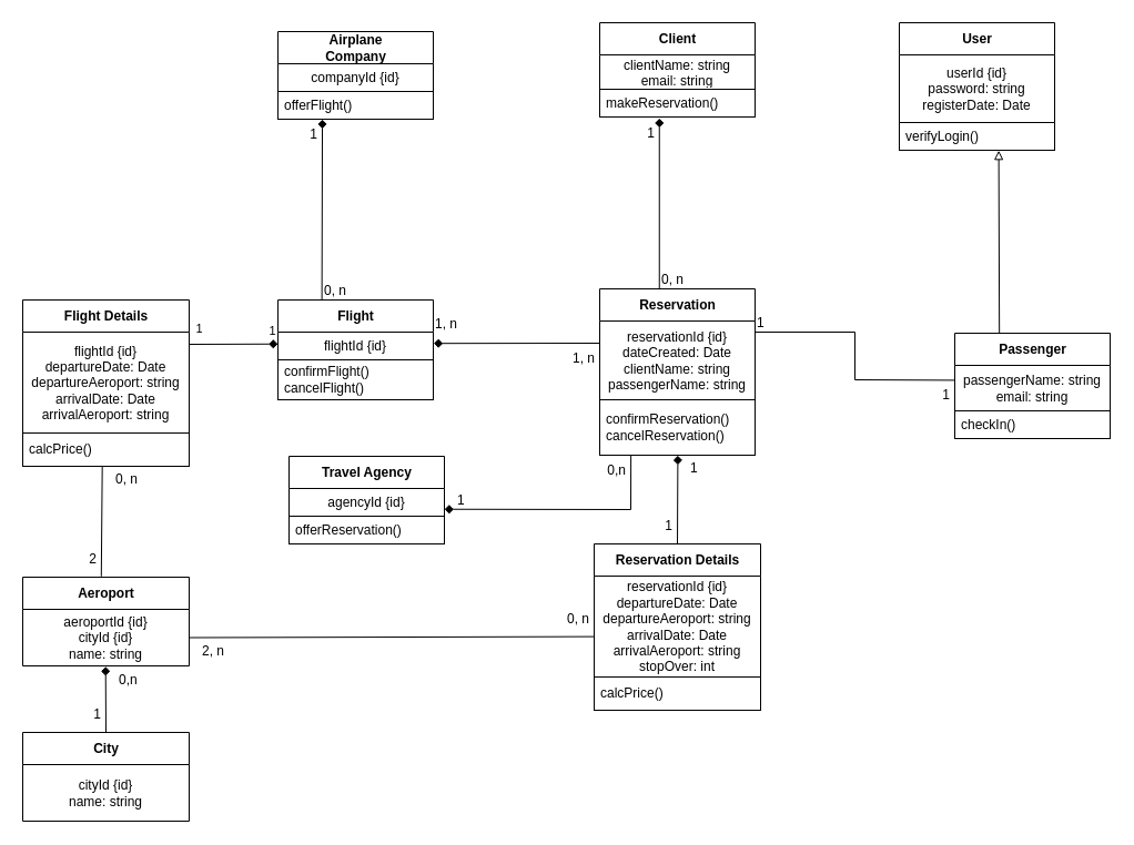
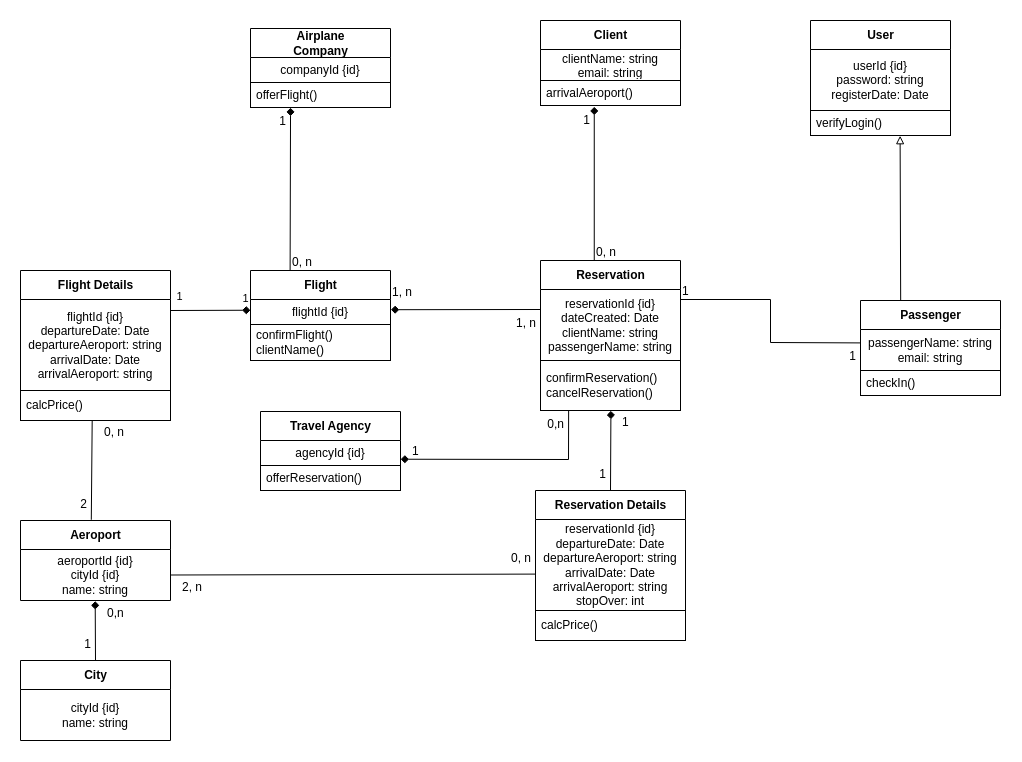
  <mxCell id="0" />
  <mxCell id="1" parent="0" />
  <mxCell id="2" value="Client" style="swimlane;fontStyle=1;align=center;verticalAlign=middle;childLayout=stackLayout;horizontal=1;startSize=29;horizontalStack=0;resizeParent=1;resizeParentMax=0;resizeLast=0;collapsible=0;marginBottom=0;html=1;" parent="1" vertex="1"><mxGeometry x="540" y="20" width="140" height="85" as="geometry" /></mxCell>
  <mxCell id="3" value="clientName: string&lt;br&gt;email: string" style="text;html=1;strokeColor=none;fillColor=none;align=center;verticalAlign=middle;spacingLeft=4;spacingRight=4;overflow=hidden;rotatable=0;points=[[0,0.5],[1,0.5]];portConstraint=eastwest;" parent="2" vertex="1"><mxGeometry y="29" width="140" height="31" as="geometry" /></mxCell>
- <mxCell id="4" value="makeReservation()" style="text;html=1;strokeColor=default;fillColor=none;align=left;verticalAlign=middle;spacingLeft=4;spacingRight=4;overflow=hidden;rotatable=0;points=[[0,0.5],[1,0.5]];portConstraint=eastwest;" parent="2" vertex="1"><mxGeometry y="60" width="140" height="25" as="geometry" /></mxCell>
+ <mxCell id="4" value="arrivalAeroport()" style="text;html=1;strokeColor=default;fillColor=none;align=left;verticalAlign=middle;spacingLeft=4;spacingRight=4;overflow=hidden;rotatable=0;points=[[0,0.5],[1,0.5]];portConstraint=eastwest;" parent="2" vertex="1"><mxGeometry y="60" width="140" height="25" as="geometry" /></mxCell>
  <mxCell id="5" value="Flight" style="swimlane;fontStyle=1;align=center;verticalAlign=middle;childLayout=stackLayout;horizontal=1;startSize=29;horizontalStack=0;resizeParent=1;resizeParentMax=0;resizeLast=0;collapsible=0;marginBottom=0;html=1;" parent="1" vertex="1"><mxGeometry x="250" y="270" width="140" height="90" as="geometry" /></mxCell>
  <mxCell id="6" value="flightId {id}" style="text;html=1;strokeColor=none;fillColor=none;align=center;verticalAlign=middle;spacingLeft=4;spacingRight=4;overflow=hidden;rotatable=0;points=[[0,0.5],[1,0.5]];portConstraint=eastwest;" parent="5" vertex="1"><mxGeometry y="29" width="140" height="25" as="geometry" /></mxCell>
- <mxCell id="7" value="confirmFlight()&lt;br&gt;cancelFlight()" style="text;html=1;strokeColor=default;fillColor=none;align=left;verticalAlign=middle;spacingLeft=4;spacingRight=4;overflow=hidden;rotatable=0;points=[[0,0.5],[1,0.5]];portConstraint=eastwest;" parent="5" vertex="1"><mxGeometry y="54" width="140" height="36" as="geometry" /></mxCell>
+ <mxCell id="7" value="confirmFlight()&lt;br&gt;clientName()" style="text;html=1;strokeColor=default;fillColor=none;align=left;verticalAlign=middle;spacingLeft=4;spacingRight=4;overflow=hidden;rotatable=0;points=[[0,0.5],[1,0.5]];portConstraint=eastwest;" parent="5" vertex="1"><mxGeometry y="54" width="140" height="36" as="geometry" /></mxCell>
  <mxCell id="8" value="Airplane&lt;br&gt;Company" style="swimlane;fontStyle=1;align=center;verticalAlign=middle;childLayout=stackLayout;horizontal=1;startSize=29;horizontalStack=0;resizeParent=1;resizeParentMax=0;resizeLast=0;collapsible=0;marginBottom=0;html=1;" parent="1" vertex="1"><mxGeometry x="250" y="28" width="140" height="79" as="geometry" /></mxCell>
  <mxCell id="9" value="companyId {id}" style="text;html=1;strokeColor=none;fillColor=none;align=center;verticalAlign=middle;spacingLeft=4;spacingRight=4;overflow=hidden;rotatable=0;points=[[0,0.5],[1,0.5]];portConstraint=eastwest;" parent="8" vertex="1"><mxGeometry y="29" width="140" height="25" as="geometry" /></mxCell>
  <mxCell id="10" value="offerFlight()" style="text;html=1;strokeColor=default;fillColor=none;align=left;verticalAlign=middle;spacingLeft=4;spacingRight=4;overflow=hidden;rotatable=0;points=[[0,0.5],[1,0.5]];portConstraint=eastwest;" parent="8" vertex="1"><mxGeometry y="54" width="140" height="25" as="geometry" /></mxCell>
  <mxCell id="11" value="Reservation" style="swimlane;fontStyle=1;align=center;verticalAlign=middle;childLayout=stackLayout;horizontal=1;startSize=29;horizontalStack=0;resizeParent=1;resizeParentMax=0;resizeLast=0;collapsible=0;marginBottom=0;html=1;" parent="1" vertex="1"><mxGeometry x="540" y="260" width="140" height="150" as="geometry" /></mxCell>
  <mxCell id="12" value="reservationId {id}&lt;br&gt;dateCreated: Date&lt;br&gt;clientName: string&lt;br&gt;passengerName: string" style="text;html=1;strokeColor=none;fillColor=none;align=center;verticalAlign=middle;spacingLeft=4;spacingRight=4;overflow=hidden;rotatable=0;points=[[0,0.5],[1,0.5]];portConstraint=eastwest;" parent="11" vertex="1"><mxGeometry y="29" width="140" height="71" as="geometry" /></mxCell>
  <mxCell id="13" value="confirmReservation()&lt;br&gt;cancelReservation()" style="text;html=1;strokeColor=default;fillColor=none;align=left;verticalAlign=middle;spacingLeft=4;spacingRight=4;overflow=hidden;rotatable=0;points=[[0,0.5],[1,0.5]];portConstraint=eastwest;" parent="11" vertex="1"><mxGeometry y="100" width="140" height="50" as="geometry" /></mxCell>
  <mxCell id="14" value="" style="endArrow=diamond;html=1;rounded=0;align=center;verticalAlign=top;endFill=1;labelBackgroundColor=none;entryX=0.384;entryY=1.051;entryDx=0;entryDy=0;entryPerimeter=0;exitX=0.384;exitY=0;exitDx=0;exitDy=0;exitPerimeter=0;" parent="1" source="11" target="4" edge="1"><mxGeometry x="0.127" y="-26" relative="1" as="geometry"><mxPoint x="540" y="220" as="sourcePoint" /><mxPoint x="740" y="220" as="targetPoint" /><mxPoint as="offset" /></mxGeometry></mxCell>
  <mxCell id="15" value="0, n" style="resizable=0;html=1;align=left;verticalAlign=bottom;labelBackgroundColor=none;" parent="14" connectable="0" vertex="1"><mxGeometry x="-1" relative="1" as="geometry" /></mxCell>
  <mxCell id="16" value="1" style="resizable=0;html=1;align=right;verticalAlign=top;labelBackgroundColor=none;" parent="14" connectable="0" vertex="1"><mxGeometry x="1" relative="1" as="geometry"><mxPoint x="-4" as="offset" /></mxGeometry></mxCell>
  <mxCell id="17" value="Passenger" style="swimlane;fontStyle=1;align=center;verticalAlign=middle;childLayout=stackLayout;horizontal=1;startSize=29;horizontalStack=0;resizeParent=1;resizeParentMax=0;resizeLast=0;collapsible=0;marginBottom=0;html=1;" parent="1" vertex="1"><mxGeometry x="860" y="300" width="140" height="95" as="geometry" /></mxCell>
  <mxCell id="18" value="passengerName: string&lt;br&gt;email: string" style="text;html=1;strokeColor=none;fillColor=none;align=center;verticalAlign=middle;spacingLeft=4;spacingRight=4;overflow=hidden;rotatable=0;points=[[0,0.5],[1,0.5]];portConstraint=eastwest;" parent="17" vertex="1"><mxGeometry y="29" width="140" height="41" as="geometry" /></mxCell>
  <mxCell id="19" value="checkIn()" style="text;html=1;strokeColor=default;fillColor=none;align=left;verticalAlign=middle;spacingLeft=4;spacingRight=4;overflow=hidden;rotatable=0;points=[[0,0.5],[1,0.5]];portConstraint=eastwest;" parent="17" vertex="1"><mxGeometry y="70" width="140" height="25" as="geometry" /></mxCell>
  <mxCell id="20" value="Travel Agency" style="swimlane;fontStyle=1;align=center;verticalAlign=middle;childLayout=stackLayout;horizontal=1;startSize=29;horizontalStack=0;resizeParent=1;resizeParentMax=0;resizeLast=0;collapsible=0;marginBottom=0;html=1;" parent="1" vertex="1"><mxGeometry x="260" y="411" width="140" height="79" as="geometry" /></mxCell>
  <mxCell id="21" value="agencyId {id}" style="text;html=1;strokeColor=none;fillColor=none;align=center;verticalAlign=middle;spacingLeft=4;spacingRight=4;overflow=hidden;rotatable=0;points=[[0,0.5],[1,0.5]];portConstraint=eastwest;" parent="20" vertex="1"><mxGeometry y="29" width="140" height="25" as="geometry" /></mxCell>
  <mxCell id="22" value="offerReservation()" style="text;html=1;strokeColor=default;fillColor=none;align=left;verticalAlign=middle;spacingLeft=4;spacingRight=4;overflow=hidden;rotatable=0;points=[[0,0.5],[1,0.5]];portConstraint=eastwest;" parent="20" vertex="1"><mxGeometry y="54" width="140" height="25" as="geometry" /></mxCell>
  <mxCell id="23" value="" style="endArrow=none;html=1;rounded=0;align=center;verticalAlign=top;endFill=0;labelBackgroundColor=none;entryX=-0.001;entryY=0.327;entryDx=0;entryDy=0;entryPerimeter=0;" parent="1" target="18" edge="1"><mxGeometry x="0.183" relative="1" as="geometry"><mxPoint x="680" y="299" as="sourcePoint" /><mxPoint x="760" y="259.635" as="targetPoint" /><mxPoint as="offset" /><Array as="points"><mxPoint x="770" y="299" /><mxPoint x="770" y="342" /></Array></mxGeometry></mxCell>
  <mxCell id="24" value="1" style="resizable=0;html=1;align=left;verticalAlign=bottom;labelBackgroundColor=none;" parent="23" connectable="0" vertex="1"><mxGeometry x="-1" relative="1" as="geometry" /></mxCell>
  <mxCell id="25" value="1" style="resizable=0;html=1;align=right;verticalAlign=top;labelBackgroundColor=none;" parent="23" connectable="0" vertex="1"><mxGeometry x="1" relative="1" as="geometry"><mxPoint x="-4" as="offset" /></mxGeometry></mxCell>
  <mxCell id="26" value="" style="endArrow=diamond;html=1;rounded=0;align=center;verticalAlign=top;endFill=1;labelBackgroundColor=none;entryX=0.286;entryY=1.008;entryDx=0;entryDy=0;entryPerimeter=0;exitX=0.283;exitY=0;exitDx=0;exitDy=0;exitPerimeter=0;startArrow=none;startFill=0;" parent="1" source="5" target="10" edge="1"><mxGeometry x="0.127" y="-26" relative="1" as="geometry"><mxPoint x="220" y="229.72" as="sourcePoint" /><mxPoint x="220" y="69.995" as="targetPoint" /><mxPoint as="offset" /></mxGeometry></mxCell>
  <mxCell id="27" value="0, n" style="resizable=0;html=1;align=left;verticalAlign=bottom;labelBackgroundColor=none;" parent="26" connectable="0" vertex="1"><mxGeometry x="-1" relative="1" as="geometry" /></mxCell>
  <mxCell id="28" value="1" style="resizable=0;html=1;align=right;verticalAlign=top;labelBackgroundColor=none;" parent="26" connectable="0" vertex="1"><mxGeometry x="1" relative="1" as="geometry"><mxPoint x="-4" as="offset" /></mxGeometry></mxCell>
  <mxCell id="29" value="" style="endArrow=none;html=1;rounded=0;align=center;verticalAlign=top;endFill=0;labelBackgroundColor=none;exitX=1.003;exitY=0.408;exitDx=0;exitDy=0;exitPerimeter=0;startArrow=diamond;startFill=1;" parent="1" source="6" edge="1"><mxGeometry x="-0.068" y="5" relative="1" as="geometry"><mxPoint x="440" y="349" as="sourcePoint" /><mxPoint x="540" y="309" as="targetPoint" /><mxPoint as="offset" /></mxGeometry></mxCell>
  <mxCell id="30" value="1, n" style="resizable=0;html=1;align=left;verticalAlign=bottom;labelBackgroundColor=none;" parent="29" connectable="0" vertex="1"><mxGeometry x="-1" relative="1" as="geometry"><mxPoint y="-9" as="offset" /></mxGeometry></mxCell>
  <mxCell id="31" value="1, n" style="resizable=0;html=1;align=right;verticalAlign=top;labelBackgroundColor=none;" parent="29" connectable="0" vertex="1"><mxGeometry x="1" relative="1" as="geometry"><mxPoint x="-4" as="offset" /></mxGeometry></mxCell>
  <mxCell id="32" value="" style="endArrow=none;html=1;rounded=0;align=center;verticalAlign=top;endFill=0;labelBackgroundColor=none;entryX=0.201;entryY=1.001;entryDx=0;entryDy=0;entryPerimeter=0;exitX=1.001;exitY=0.749;exitDx=0;exitDy=0;exitPerimeter=0;startArrow=diamond;startFill=1;" parent="1" source="21" target="13" edge="1"><mxGeometry x="-0.386" y="1" relative="1" as="geometry"><mxPoint x="480" y="609.72" as="sourcePoint" /><mxPoint x="480" y="449.995" as="targetPoint" /><mxPoint as="offset" /><Array as="points"><mxPoint x="568" y="459" /></Array></mxGeometry></mxCell>
  <mxCell id="33" value="1" style="resizable=0;html=1;align=left;verticalAlign=bottom;labelBackgroundColor=none;" parent="32" connectable="0" vertex="1"><mxGeometry x="-1" relative="1" as="geometry"><mxPoint x="10" as="offset" /></mxGeometry></mxCell>
  <mxCell id="34" value="0,n" style="resizable=0;html=1;align=right;verticalAlign=top;labelBackgroundColor=none;" parent="32" connectable="0" vertex="1"><mxGeometry x="1" relative="1" as="geometry"><mxPoint x="-4" as="offset" /></mxGeometry></mxCell>
  <mxCell id="35" value="User" style="swimlane;fontStyle=1;align=center;verticalAlign=middle;childLayout=stackLayout;horizontal=1;startSize=29;horizontalStack=0;resizeParent=1;resizeParentMax=0;resizeLast=0;collapsible=0;marginBottom=0;html=1;" parent="1" vertex="1"><mxGeometry x="810" y="20" width="140" height="115" as="geometry" /></mxCell>
  <mxCell id="36" value="userId {id}&lt;br&gt;password: string&lt;br&gt;registerDate: Date" style="text;html=1;strokeColor=none;fillColor=none;align=center;verticalAlign=middle;spacingLeft=4;spacingRight=4;overflow=hidden;rotatable=0;points=[[0,0.5],[1,0.5]];portConstraint=eastwest;" parent="35" vertex="1"><mxGeometry y="29" width="140" height="61" as="geometry" /></mxCell>
  <mxCell id="37" value="verifyLogin()" style="text;html=1;strokeColor=default;fillColor=none;align=left;verticalAlign=middle;spacingLeft=4;spacingRight=4;overflow=hidden;rotatable=0;points=[[0,0.5],[1,0.5]];portConstraint=eastwest;" parent="35" vertex="1"><mxGeometry y="90" width="140" height="25" as="geometry" /></mxCell>
  <mxCell id="38" value="Reservation Details" style="swimlane;fontStyle=1;align=center;verticalAlign=middle;childLayout=stackLayout;horizontal=1;startSize=29;horizontalStack=0;resizeParent=1;resizeParentMax=0;resizeLast=0;collapsible=0;marginBottom=0;html=1;" parent="1" vertex="1"><mxGeometry x="535" y="490" width="150" height="120" as="geometry" /></mxCell>
  <mxCell id="39" value="reservationId {id}&lt;br&gt;departureDate: Date&lt;br&gt;departureAeroport: string&lt;br&gt;arrivalDate: Date&lt;br&gt;arrivalAeroport: string&lt;br&gt;stopOver: int" style="text;html=1;strokeColor=none;fillColor=none;align=center;verticalAlign=middle;spacingLeft=4;spacingRight=4;overflow=hidden;rotatable=0;points=[[0,0.5],[1,0.5]];portConstraint=eastwest;" parent="38" vertex="1"><mxGeometry y="29" width="150" height="91" as="geometry" /></mxCell>
  <mxCell id="40" value="" style="endArrow=none;html=1;rounded=0;align=center;verticalAlign=top;endFill=0;labelBackgroundColor=none;entryX=0.5;entryY=0;entryDx=0;entryDy=0;exitX=0.503;exitY=1.006;exitDx=0;exitDy=0;exitPerimeter=0;startArrow=diamond;startFill=1;" parent="1" source="13" target="38" edge="1"><mxGeometry x="-0.068" y="5" relative="1" as="geometry"><mxPoint x="700" y="430" as="sourcePoint" /><mxPoint x="850" y="430.404" as="targetPoint" /><mxPoint as="offset" /></mxGeometry></mxCell>
  <mxCell id="41" value="1" style="resizable=0;html=1;align=left;verticalAlign=bottom;labelBackgroundColor=none;" parent="40" connectable="0" vertex="1"><mxGeometry x="-1" relative="1" as="geometry"><mxPoint x="10" y="20" as="offset" /></mxGeometry></mxCell>
  <mxCell id="42" value="1" style="resizable=0;html=1;align=right;verticalAlign=top;labelBackgroundColor=none;" parent="40" connectable="0" vertex="1"><mxGeometry x="1" relative="1" as="geometry"><mxPoint x="-4" y="-30" as="offset" /></mxGeometry></mxCell>
  <mxCell id="43" value="Flight Details" style="swimlane;fontStyle=1;align=center;verticalAlign=middle;childLayout=stackLayout;horizontal=1;startSize=29;horizontalStack=0;resizeParent=1;resizeParentMax=0;resizeLast=0;collapsible=0;marginBottom=0;html=1;" parent="1" vertex="1"><mxGeometry x="20" y="270" width="150" height="150" as="geometry" /></mxCell>
  <mxCell id="44" value="flightId {id}&lt;br&gt;departureDate: Date&lt;br&gt;departureAeroport: string&lt;br&gt;arrivalDate: Date&lt;br&gt;arrivalAeroport: string" style="text;html=1;strokeColor=none;fillColor=none;align=center;verticalAlign=middle;spacingLeft=4;spacingRight=4;overflow=hidden;rotatable=0;points=[[0,0.5],[1,0.5]];portConstraint=eastwest;" parent="43" vertex="1"><mxGeometry y="29" width="150" height="91" as="geometry" /></mxCell>
  <mxCell id="45" value="calcPrice()" style="text;html=1;strokeColor=default;fillColor=none;align=left;verticalAlign=middle;spacingLeft=4;spacingRight=4;overflow=hidden;rotatable=0;points=[[0,0.5],[1,0.5]];portConstraint=eastwest;" parent="43" vertex="1"><mxGeometry y="120" width="150" height="30" as="geometry" /></mxCell>
  <mxCell id="46" value="" style="edgeStyle=none;html=1;startArrow=none;startFill=0;endArrow=diamond;endFill=1;entryX=0;entryY=0.429;entryDx=0;entryDy=0;exitX=1;exitY=0.121;exitDx=0;exitDy=0;exitPerimeter=0;entryPerimeter=0;" parent="1" source="44" target="6" edge="1"><mxGeometry relative="1" as="geometry" /></mxCell>
  <mxCell id="47" value="1" style="edgeLabel;html=1;align=center;verticalAlign=middle;resizable=0;points=[];labelBackgroundColor=none;" parent="46" vertex="1" connectable="0"><mxGeometry x="-0.866" y="1" relative="1" as="geometry"><mxPoint x="4" y="-13" as="offset" /></mxGeometry></mxCell>
  <mxCell id="48" value="1" style="edgeLabel;html=1;align=center;verticalAlign=middle;resizable=0;points=[];labelBackgroundColor=none;" parent="46" vertex="1" connectable="0"><mxGeometry x="0.851" y="-1" relative="1" as="geometry"><mxPoint y="-13" as="offset" /></mxGeometry></mxCell>
  <mxCell id="49" value="calcPrice()" style="text;html=1;strokeColor=default;fillColor=none;align=left;verticalAlign=middle;spacingLeft=4;spacingRight=4;overflow=hidden;rotatable=0;points=[[0,0.5],[1,0.5]];portConstraint=eastwest;" parent="1" vertex="1"><mxGeometry x="535" y="610" width="150" height="30" as="geometry" /></mxCell>
  <mxCell id="50" value="" style="endArrow=block;html=1;rounded=0;align=center;verticalAlign=top;endFill=0;labelBackgroundColor=none;exitX=0.287;exitY=0;exitDx=0;exitDy=0;exitPerimeter=0;startArrow=none;startFill=0;entryX=0.64;entryY=1.009;entryDx=0;entryDy=0;entryPerimeter=0;" parent="1" source="17" target="37" edge="1"><mxGeometry x="0.127" y="-26" relative="1" as="geometry"><mxPoint x="900" y="258.72" as="sourcePoint" /><mxPoint x="900" y="98.995" as="targetPoint" /><mxPoint as="offset" /></mxGeometry></mxCell>
  <mxCell id="51" value="" style="resizable=0;html=1;align=left;verticalAlign=bottom;labelBackgroundColor=none;" parent="50" connectable="0" vertex="1"><mxGeometry x="-1" relative="1" as="geometry" /></mxCell>
  <mxCell id="52" value="" style="resizable=0;html=1;align=right;verticalAlign=top;labelBackgroundColor=none;" parent="50" connectable="0" vertex="1"><mxGeometry x="1" relative="1" as="geometry"><mxPoint x="-4" as="offset" /></mxGeometry></mxCell>
  <mxCell id="53" value="Aeroport" style="swimlane;fontStyle=1;align=center;verticalAlign=middle;childLayout=stackLayout;horizontal=1;startSize=29;horizontalStack=0;resizeParent=1;resizeParentMax=0;resizeLast=0;collapsible=0;marginBottom=0;html=1;" vertex="1" parent="1"><mxGeometry x="20" y="520" width="150" height="80" as="geometry" /></mxCell>
  <mxCell id="54" value="aeroportId {id}&lt;br&gt;cityId {id}&lt;br&gt;name: string&lt;br&gt;" style="text;html=1;strokeColor=none;fillColor=none;align=center;verticalAlign=middle;spacingLeft=4;spacingRight=4;overflow=hidden;rotatable=0;points=[[0,0.5],[1,0.5]];portConstraint=eastwest;" vertex="1" parent="53"><mxGeometry y="29" width="150" height="51" as="geometry" /></mxCell>
  <mxCell id="55" value="City" style="swimlane;fontStyle=1;align=center;verticalAlign=middle;childLayout=stackLayout;horizontal=1;startSize=29;horizontalStack=0;resizeParent=1;resizeParentMax=0;resizeLast=0;collapsible=0;marginBottom=0;html=1;" vertex="1" parent="1"><mxGeometry x="20" y="660" width="150" height="80" as="geometry" /></mxCell>
  <mxCell id="56" value="cityId {id}&lt;br&gt;name: string" style="text;html=1;strokeColor=none;fillColor=none;align=center;verticalAlign=middle;spacingLeft=4;spacingRight=4;overflow=hidden;rotatable=0;points=[[0,0.5],[1,0.5]];portConstraint=eastwest;" vertex="1" parent="55"><mxGeometry y="29" width="150" height="51" as="geometry" /></mxCell>
  <mxCell id="57" value="" style="endArrow=none;html=1;rounded=0;align=center;verticalAlign=top;endFill=0;labelBackgroundColor=none;entryX=0.5;entryY=0;entryDx=0;entryDy=0;exitX=0.498;exitY=1.013;exitDx=0;exitDy=0;exitPerimeter=0;startArrow=diamond;startFill=1;" edge="1" parent="1" source="54" target="55"><mxGeometry x="-0.068" y="5" relative="1" as="geometry"><mxPoint x="200.42" y="590" as="sourcePoint" /><mxPoint x="200" y="669.7" as="targetPoint" /><mxPoint as="offset" /></mxGeometry></mxCell>
  <mxCell id="58" value="0,n" style="resizable=0;html=1;align=left;verticalAlign=bottom;labelBackgroundColor=none;" connectable="0" vertex="1" parent="57"><mxGeometry x="-1" relative="1" as="geometry"><mxPoint x="10" y="20" as="offset" /></mxGeometry></mxCell>
  <mxCell id="59" value="1" style="resizable=0;html=1;align=right;verticalAlign=top;labelBackgroundColor=none;" connectable="0" vertex="1" parent="57"><mxGeometry x="1" relative="1" as="geometry"><mxPoint x="-4" y="-30" as="offset" /></mxGeometry></mxCell>
  <mxCell id="60" value="" style="endArrow=none;html=1;rounded=0;align=center;verticalAlign=top;endFill=0;labelBackgroundColor=none;entryX=0;entryY=0.6;entryDx=0;entryDy=0;exitX=1;exitY=0.5;exitDx=0;exitDy=0;startArrow=none;startFill=0;entryPerimeter=0;" edge="1" parent="1" source="54" target="39"><mxGeometry x="-0.068" y="5" relative="1" as="geometry"><mxPoint x="280.42" y="550" as="sourcePoint" /><mxPoint x="280" y="629.7" as="targetPoint" /><mxPoint as="offset" /></mxGeometry></mxCell>
  <mxCell id="61" value="2, n&lt;br&gt;" style="resizable=0;html=1;align=left;verticalAlign=bottom;labelBackgroundColor=none;" connectable="0" vertex="1" parent="60"><mxGeometry x="-1" relative="1" as="geometry"><mxPoint x="10" y="20" as="offset" /></mxGeometry></mxCell>
  <mxCell id="62" value="0, n" style="resizable=0;html=1;align=right;verticalAlign=top;labelBackgroundColor=none;" connectable="0" vertex="1" parent="60"><mxGeometry x="1" relative="1" as="geometry"><mxPoint x="-4" y="-30" as="offset" /></mxGeometry></mxCell>
  <mxCell id="63" value="" style="endArrow=none;html=1;rounded=0;align=center;verticalAlign=top;endFill=0;labelBackgroundColor=none;entryX=0.472;entryY=-0.009;entryDx=0;entryDy=0;exitX=0.478;exitY=0.992;exitDx=0;exitDy=0;exitPerimeter=0;startArrow=none;startFill=0;entryPerimeter=0;" edge="1" parent="1" source="45" target="53"><mxGeometry x="-0.068" y="5" relative="1" as="geometry"><mxPoint x="95.18" y="430" as="sourcePoint" /><mxPoint x="94.76" y="509.7" as="targetPoint" /><mxPoint as="offset" /></mxGeometry></mxCell>
  <mxCell id="64" value="0, n" style="resizable=0;html=1;align=left;verticalAlign=bottom;labelBackgroundColor=none;" connectable="0" vertex="1" parent="63"><mxGeometry x="-1" relative="1" as="geometry"><mxPoint x="10" y="20" as="offset" /></mxGeometry></mxCell>
  <mxCell id="65" value="2" style="resizable=0;html=1;align=right;verticalAlign=top;labelBackgroundColor=none;" connectable="0" vertex="1" parent="63"><mxGeometry x="1" relative="1" as="geometry"><mxPoint x="-4" y="-30" as="offset" /></mxGeometry></mxCell>
